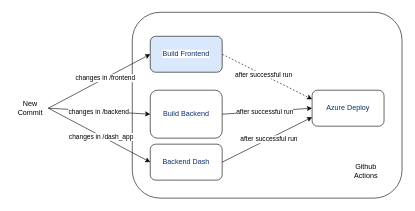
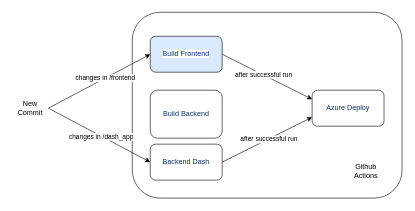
  <mxCell id="0" />
  <mxCell id="1" parent="0" />
  <mxCell id="2" value="" style="rounded=1;whiteSpace=wrap;html=1;" vertex="1" parent="1"><mxGeometry x="220" y="20" width="450" height="310" as="geometry" /></mxCell>
  <mxCell id="3" value="&lt;span style=&quot;color: rgb(10 , 48 , 105) ; font-family: , , &amp;#34;sf mono&amp;#34; , &amp;#34;menlo&amp;#34; , &amp;#34;consolas&amp;#34; , &amp;#34;liberation mono&amp;#34; , monospace ; background-color: rgb(255 , 255 , 255)&quot;&gt;Build Frontend&lt;/span&gt;" style="rounded=1;whiteSpace=wrap;html=1;fillColor=#dae8fc;" vertex="1" parent="1"><mxGeometry x="250" y="60" width="120" height="60" as="geometry" /></mxCell>
  <mxCell id="4" value="&lt;span style=&quot;color: rgb(10 , 48 , 105) ; font-family: , , &amp;#34;sf mono&amp;#34; , &amp;#34;menlo&amp;#34; , &amp;#34;consolas&amp;#34; , &amp;#34;liberation mono&amp;#34; , monospace ; background-color: rgb(255 , 255 , 255)&quot;&gt;Build Backend&lt;/span&gt;" style="rounded=1;whiteSpace=wrap;html=1;" vertex="1" parent="1"><mxGeometry x="250" y="150" width="120" height="80" as="geometry" /></mxCell>
  <mxCell id="5" value="&lt;span style=&quot;color: rgb(10 , 48 , 105) ; font-family: , , &amp;#34;sf mono&amp;#34; , &amp;#34;menlo&amp;#34; , &amp;#34;consolas&amp;#34; , &amp;#34;liberation mono&amp;#34; , monospace ; background-color: rgb(255 , 255 , 255)&quot;&gt;Backend Dash&lt;/span&gt;" style="rounded=1;whiteSpace=wrap;html=1;" vertex="1" parent="1"><mxGeometry x="250" y="240" width="120" height="60" as="geometry" /></mxCell>
  <mxCell id="6" value="&lt;span style=&quot;color: rgb(10 , 48 , 105) ; font-family: , , &amp;#34;sf mono&amp;#34; , &amp;#34;menlo&amp;#34; , &amp;#34;consolas&amp;#34; , &amp;#34;liberation mono&amp;#34; , monospace ; background-color: rgb(255 , 255 , 255)&quot;&gt;Azure Deploy&lt;/span&gt;" style="rounded=1;whiteSpace=wrap;html=1;" vertex="1" parent="1"><mxGeometry x="520" y="150" width="120" height="60" as="geometry" /></mxCell>
- <mxCell id="7" value="" style="endArrow=classic;html=1;rounded=0;exitX=1;exitY=0.5;exitDx=0;exitDy=0;entryX=0;entryY=0.25;entryDx=0;entryDy=0;dashed=1;" edge="1" parent="1" source="3" target="6"><mxGeometry width="50" height="50" relative="1" as="geometry"><mxPoint x="370" y="240" as="sourcePoint" /><mxPoint x="420" y="190" as="targetPoint" /></mxGeometry></mxCell>
+ <mxCell id="7" value="" style="endArrow=classic;html=1;rounded=0;exitX=1;exitY=0.5;exitDx=0;exitDy=0;entryX=0;entryY=0.25;entryDx=0;entryDy=0;" edge="1" parent="1" source="3" target="6"><mxGeometry width="50" height="50" relative="1" as="geometry"><mxPoint x="370" y="240" as="sourcePoint" /><mxPoint x="420" y="190" as="targetPoint" /></mxGeometry></mxCell>
  <mxCell id="8" value="after successful run" style="edgeLabel;html=1;align=center;verticalAlign=middle;resizable=0;points=[];" vertex="1" connectable="0" parent="7"><mxGeometry x="-0.099" y="1" relative="1" as="geometry"><mxPoint as="offset" /></mxGeometry></mxCell>
- <mxCell id="9" value="" style="endArrow=classic;html=1;rounded=0;exitX=1;exitY=0.5;exitDx=0;exitDy=0;entryX=0;entryY=0.5;entryDx=0;entryDy=0;" edge="1" parent="1" source="4" target="6"><mxGeometry width="50" height="50" relative="1" as="geometry"><mxPoint x="370" y="240" as="sourcePoint" /><mxPoint x="420" y="190" as="targetPoint" /></mxGeometry></mxCell>
- <mxCell id="10" value="after successful run" style="edgeLabel;html=1;align=center;verticalAlign=middle;resizable=0;points=[];" vertex="1" connectable="0" parent="9"><mxGeometry x="-0.24" y="-2" relative="1" as="geometry"><mxPoint x="13" y="-2" as="offset" /></mxGeometry></mxCell>
  <mxCell id="11" value="" style="endArrow=classic;html=1;rounded=0;exitX=1;exitY=0.5;exitDx=0;exitDy=0;entryX=0;entryY=0.75;entryDx=0;entryDy=0;" edge="1" parent="1" source="5" target="6"><mxGeometry width="50" height="50" relative="1" as="geometry"><mxPoint x="370" y="240" as="sourcePoint" /><mxPoint x="420" y="190" as="targetPoint" /></mxGeometry></mxCell>
  <mxCell id="12" value="after successful run" style="edgeLabel;html=1;align=center;verticalAlign=middle;resizable=0;points=[];" vertex="1" connectable="0" parent="11"><mxGeometry x="0.04" relative="1" as="geometry"><mxPoint as="offset" /></mxGeometry></mxCell>
  <mxCell id="13" value="New Commit" style="text;html=1;strokeColor=none;fillColor=none;align=center;verticalAlign=middle;whiteSpace=wrap;rounded=0;" vertex="1" parent="1"><mxGeometry x="20" y="165" width="60" height="30" as="geometry" /></mxCell>
  <mxCell id="14" value="" style="endArrow=classic;html=1;rounded=0;exitX=1;exitY=0.5;exitDx=0;exitDy=0;entryX=0;entryY=0.5;entryDx=0;entryDy=0;" edge="1" parent="1" source="13" target="3"><mxGeometry width="50" height="50" relative="1" as="geometry"><mxPoint x="370" y="230" as="sourcePoint" /><mxPoint x="420" y="180" as="targetPoint" /></mxGeometry></mxCell>
  <mxCell id="15" value="changes in /frontend" style="edgeLabel;html=1;align=center;verticalAlign=middle;resizable=0;points=[];" vertex="1" connectable="0" parent="14"><mxGeometry x="0.116" y="1" relative="1" as="geometry"><mxPoint as="offset" /></mxGeometry></mxCell>
- <mxCell id="16" value="" style="endArrow=classic;html=1;rounded=0;exitX=1;exitY=0.5;exitDx=0;exitDy=0;entryX=0;entryY=0.5;entryDx=0;entryDy=0;" edge="1" parent="1" source="13" target="4"><mxGeometry width="50" height="50" relative="1" as="geometry"><mxPoint x="370" y="230" as="sourcePoint" /><mxPoint x="420" y="180" as="targetPoint" /></mxGeometry></mxCell>
- <mxCell id="17" value="changes in /backend" style="edgeLabel;html=1;align=center;verticalAlign=middle;resizable=0;points=[];" vertex="1" connectable="0" parent="16"><mxGeometry x="0.185" y="-4" relative="1" as="geometry"><mxPoint x="-17" y="-4" as="offset" /></mxGeometry></mxCell>
  <mxCell id="18" value="" style="endArrow=classic;html=1;rounded=0;entryX=0;entryY=0.5;entryDx=0;entryDy=0;exitX=1;exitY=0.5;exitDx=0;exitDy=0;" edge="1" parent="1" source="13" target="5"><mxGeometry width="50" height="50" relative="1" as="geometry"><mxPoint x="120" y="180" as="sourcePoint" /><mxPoint x="420" y="180" as="targetPoint" /></mxGeometry></mxCell>
  <mxCell id="19" value="changes in /dash_app" style="edgeLabel;html=1;align=center;verticalAlign=middle;resizable=0;points=[];" vertex="1" connectable="0" parent="18"><mxGeometry x="0.028" y="-1" relative="1" as="geometry"><mxPoint as="offset" /></mxGeometry></mxCell>
  <mxCell id="20" value="Github Actions" style="text;html=1;strokeColor=none;fillColor=none;align=center;verticalAlign=middle;whiteSpace=wrap;rounded=0;" vertex="1" parent="1"><mxGeometry x="580" y="270" width="60" height="30" as="geometry" /></mxCell>
  <mxCell id="21" value="" style="shape=image;html=1;verticalAlign=top;verticalLabelPosition=bottom;labelBackgroundColor=#ffffff;imageAspect=0;aspect=fixed;image=https://cdn4.iconfinder.com/data/icons/ionicons/512/icon-social-github-128.png" vertex="1" parent="1"><mxGeometry x="540" y="261" width="48" height="48" as="geometry" /></mxCell>
